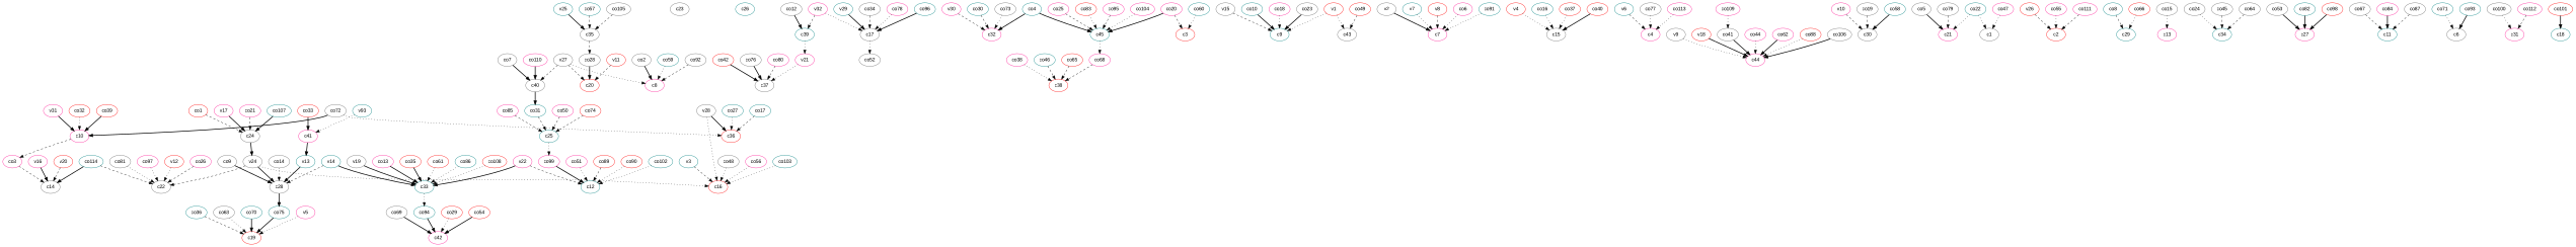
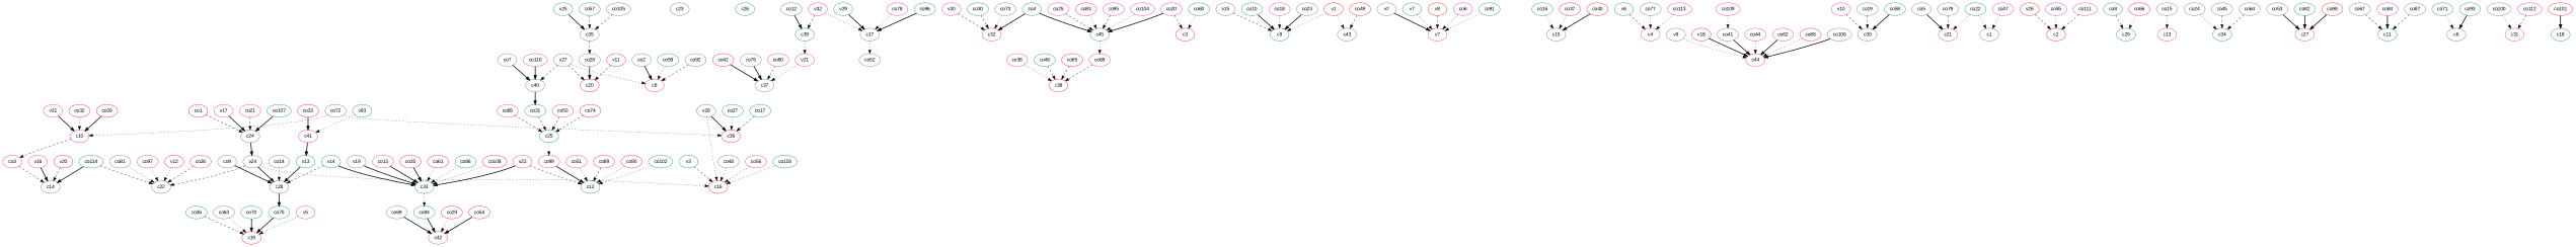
  strict digraph {
    fontname="Liberation Sans"
    node [color=gray40 fontname="Liberation Sans"]
    edge [fontname="Liberation Sans" style=dotted weight=1]
    c10 [color=deeppink]
    co3 [color=deeppink]
    c14
    c23
    c24
    v24
    c28
    c16 [color=red]
    c22
    c25 [color=teal]
    co99 [color=deeppink]
    c12 [color=teal]
    c26 [color=teal]
    co75 [color=teal]
    c19 [color=red]
    c33 [color=teal]
    co94 [color=teal]
    c42 [color=deeppink]
    c35
    co28
    c20 [color=red]
    c39 [color=teal]
    v21 [color=deeppink]
    c37
    co31 [color=teal]
    c40
    c41 [color=deeppink]
    v13 [color=teal]
    c45 [color=teal]
    co68 [color=deeppink]
    c38 [color=red]
    v1 [color=red]
    c9 [color=teal]
    c43
    c7 [color=deeppink]
    v2
    v3 [color=teal]
-   v4 [color=red]
    c15
    v5 [color=deeppink]
    v6 [color=teal]
    c4 [color=deeppink]
    v7 [color=teal]
    v8 [color=red]
    c44 [color=deeppink]
    v9
    v10 [color=deeppink]
    c30
    v11 [color=red]
    v12 [color=red]
    v14 [color=teal]
    v15
    v16 [color=deeppink]
    c21 [color=deeppink]
    v17 [color=deeppink]
    v18 [color=red]
    v19
    v20 [color=red]
    v22 [color=deeppink]
    n60 [color=teal label=v93]
    v25 [color=teal]
    v26 [color=red]
    c2 [color=red]
    v27
    c8 [color=deeppink]
    v28
    c36 [color=red]
    v29 [color=teal]
    c17
    co52
    v30 [color=deeppink]
    c32 [color=deeppink]
    v31 [color=deeppink]
    v32 [color=deeppink]
    co1 [color=red]
    co2
    co4 [color=teal]
    co5
    co6 [color=deeppink]
    co7
    co8 [color=teal]
    c29 [color=teal]
    co9
    co10 [color=teal]
    co12
    co13 [color=deeppink]
    co14
    c13 [color=deeppink]
    co15
    co16 [color=teal]
    co17 [color=teal]
    co18 [color=deeppink]
    co19
    co20 [color=deeppink]
    c3 [color=red]
    co21 [color=deeppink]
    co22 [color=teal]
    c1
    co23
    c34 [color=teal]
    co24
    co25 [color=deeppink]
    co26 [color=deeppink]
    co27 [color=teal]
    co29 [color=red]
    co30 [color=teal]
    co32 [color=red]
    co33 [color=red]
-   co34
    co35 [color=red]
    co36 [color=teal]
    co37 [color=red]
    co38 [color=deeppink]
    co39 [color=red]
    co40 [color=red]
    co41
    co42 [color=red]
    co44 [color=deeppink]
    co45
    co46 [color=teal]
    co47 [color=deeppink]
    co48
    co49 [color=red]
    co50 [color=deeppink]
    co51 [color=deeppink]
    c27 [color=deeppink]
    co53
    co54 [color=red]
    co55 [color=deeppink]
    co56 [color=deeppink]
    co57 [color=teal]
    co58 [color=teal]
    co59 [color=teal]
    co60 [color=teal]
    co61 [color=red]
    co62 [color=deeppink]
    co63
    co64
    co65 [color=red]
    co66 [color=red]
    c11 [color=teal]
    co67
    co69
    co70 [color=teal]
    co71 [color=teal]
    c6
    co72
    co73
    co74 [color=red]
    co76
    co77
    co78 [color=deeppink]
    co79
    co80 [color=deeppink]
    co81
    co82 [color=teal]
    co83 [color=red]
    co84 [color=deeppink]
    co85 [color=deeppink]
    co86 [color=teal]
    co87
    co88 [color=red]
    co89 [color=red]
    co90 [color=red]
    co91 [color=teal]
    co92
    co93 [color=teal]
    co95 [color=deeppink]
    co96 [color=teal]
    co97 [color=deeppink]
    co98 [color=red]
    c31 [color=deeppink]
    co100
    co101 [color=red]
    c18 [color=teal]
    co102 [color=teal]
    co103 [color=teal]
    co104 [color=deeppink]
    co105
    co106
    co107 [color=teal]
    co108 [color=red]
    co109 [color=deeppink]
    co110 [color=deeppink]
    co111 [color=deeppink]
    co112 [color=deeppink]
    co113 [color=deeppink]
    co114 [color=teal]
    c10 -> co3 [style=dashed]
    co3 -> c14 [style=dashed]
    c24 -> v24 [style=bold]
    v24 -> c28 [style=bold]
    v24 -> c16
    v24 -> c22 [style=dashed]
    c28 -> co75 [style=bold]
    c25 -> co99
    co99 -> c12 [style=bold]
    co75 -> c19 [style=bold]
    c33 -> co94
    co94 -> c42 [style=bold]
    c35 -> co28 [style=dashed]
    co28 -> c20 [style=bold]
    c39 -> v21
    v21 -> c37
    co31 -> c25 [style=dashed]
    c40 -> co31 [style=bold]
    c41 -> v13 [style=bold]
    v13 -> c28 [style=bold]
    c45 -> co68
    co68 -> c38 [style=dashed]
    v1 -> c9
    v1 -> c43
    v2 -> c7 [style=bold]
    v3 -> c16 [style=dashed]
-   v4 -> c15
    v5 -> c19
    v6 -> c4 [style=dashed]
    v7 -> c7
    v8 -> c7 [style=dashed]
    v9 -> c44
    v10 -> c30 [style=dashed]
    v11 -> c20 [style=dashed]
    v12 -> c22
    v14 -> c28 [style=dashed]
    v14 -> c33 [style=bold]
    v15 -> c9 [style=dashed]
    v16 -> c14 [style=bold]
    v17 -> c24 [style=bold]
    v18 -> c44 [style=bold]
    v19 -> c33 [style=bold]
    v20 -> c14 [style=dashed]
    v22 -> c12 [style=dashed]
    v22 -> c33 [style=bold]
    n60 -> c41
    v25 -> c35 [style=bold]
    v26 -> c2 [style=dashed]
    v27 -> c20 [style=dashed]
    v27 -> c40 [style=dashed]
    v27 -> c8
    v28 -> c16
    v28 -> c36 [style=bold]
    v29 -> c17 [style=bold]
    c17 -> co52
    v30 -> c32 [style=dashed]
    v31 -> c10 [style=bold]
    v32 -> c39 [style=dashed]
    v32 -> c17
    co1 -> c24 [style=dashed]
    co2 -> c8 [style=bold]
    co4 -> c45 [style=bold]
    co4 -> c32 [style=bold]
    co5 -> c21 [style=bold]
    co6 -> c7
    co7 -> c40 [style=bold]
    co8 -> c29 [style=dashed]
    co9 -> c28 [style=bold]
    co10 -> c9 [style=bold]
    co12 -> c39 [style=bold]
    co13 -> c33 [style=bold]
    co14 -> c28
    co15 -> c13
    co16 -> c15
    co17 -> c36 [style=dashed]
    co18 -> c9
    co19 -> c30 [style=dashed]
    co20 -> c45 [style=bold]
    co20 -> c3 [style=dashed]
    co21 -> c24 [style=dashed]
    co22 -> c21
    co22 -> c1
    co23 -> c9 [style=bold]
    co24 -> c34
    co25 -> c45 [style=dashed]
    co26 -> c22 [style=dashed]
    co27 -> c36
    co29 -> c42
    co30 -> c32 [style=dashed]
    co32 -> c10
    co33 -> c41 [style=bold]
-   co34 -> c17 [style=dashed]
    co35 -> c33 [style=bold]
    co36 -> c19 [style=dashed]
    co37 -> c15
    co38 -> c38
    co39 -> c10 [style=bold]
    co40 -> c15 [style=bold]
    co41 -> c44 [style=bold]
    co42 -> c37 [style=bold]
    co44 -> c44
    co45 -> c34 [style=dashed]
    co46 -> c38 [style=dashed]
    co47 -> c1
    co48 -> c16
    co49 -> c43 [style=dashed]
    co50 -> c25 [style=dashed]
    co51 -> c12
    co53 -> c27 [style=bold]
    co54 -> c42 [style=bold]
    co55 -> c2
    co56 -> c16
    co57 -> c35 [style=dashed]
    co58 -> c30 [style=bold]
    co59 -> c8
    co60 -> c3
    co61 -> c33
    co62 -> c44 [style=bold]
    co63 -> c19
    co64 -> c34 [style=dashed]
    co65 -> c38 [style=dashed]
    co66 -> c29
    co67 -> c11 [style=dashed]
    co69 -> c42 [style=bold]
    co70 -> c19 [style=bold]
    co71 -> c6
-   co72 -> c10 [style=bold]
+   co72 -> c10
    co72 -> c36
    co73 -> c32
    co74 -> c25 [style=dashed]
    co76 -> c37 [style=bold]
    co77 -> c4
    co78 -> c17
    co79 -> c21 [style=dashed]
    co80 -> c37 [style=dashed]
    co81 -> c22
    co82 -> c27 [style=bold]
    co83 -> c45
    co84 -> c11 [style=bold]
    co85 -> c25 [style=dashed]
    co86 -> c33
    co87 -> c11 [style=dashed]
    co88 -> c44
    co89 -> c12 [style=dashed]
    co90 -> c12
    co91 -> c7
    co92 -> c8 [style=dashed]
    co93 -> c6 [style=bold]
    co95 -> c45 [style=dashed]
    co96 -> c17 [style=bold]
    co97 -> c22
    co98 -> c27 [style=bold]
    co100 -> c31
    co101 -> c18 [style=bold]
    co102 -> c12
    co103 -> c16
    co104 -> c45
    co105 -> c35 [style=dashed]
    co106 -> c44 [style=bold]
    co107 -> c24 [style=bold]
    co108 -> c33
    co109 -> co41
    co110 -> c40 [style=bold]
    co111 -> c2 [style=dashed]
    co112 -> c31 [style=dashed]
    co113 -> c4
    co114 -> c14 [style=bold]
    co114 -> c22 [style=dashed]
  }
